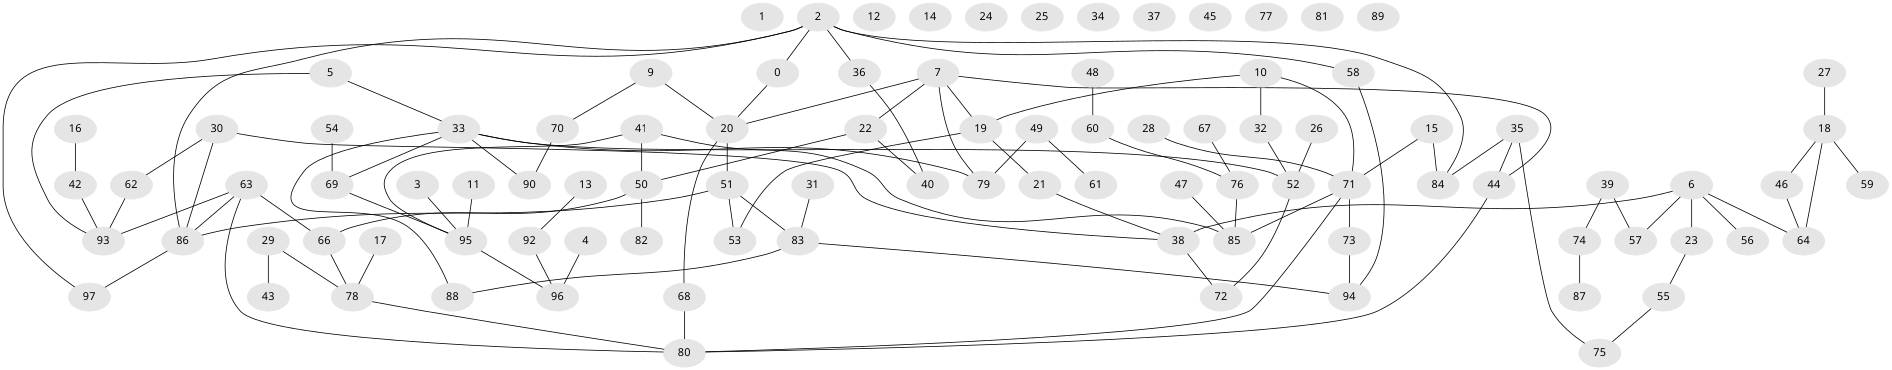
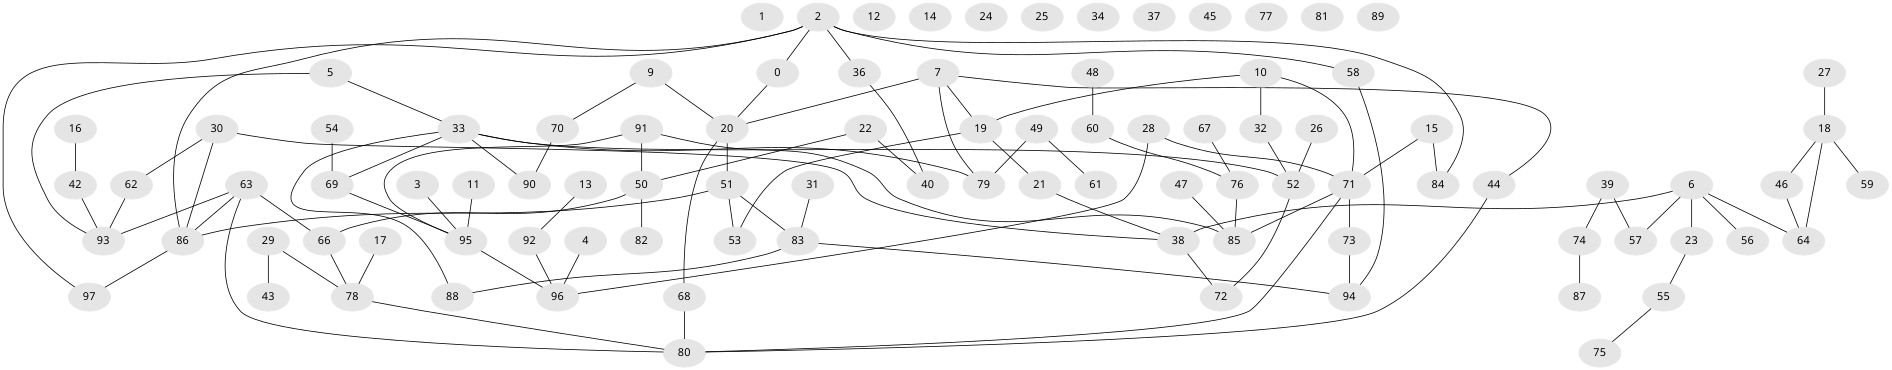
  graph {
    fontname="Noto Sans"
    node [color=gray90 fontname="Noto Sans" style=filled]
    edge [fontname="Noto Sans"]
    1
    n2 [label=0]
    2
    36
    58
    84
    86
    n8 [label=97]
    20
    40
    94
    3
    95
    96
    4
    5
    33
    93
    79
    52
    69
    88
    90
    6
    23
    38
    56
    57
    64
    55
    72
    7
    19
    22
    44
    21
    53
    51
    68
    50
    80
    9
    70
    10
    32
    71
    85
    73
    11
    12
    13
    92
    14
    15
    16
    42
    17
    78
    18
    46
    59
    83
    66
    82
    75
    24
    25
    26
    27
    28
    29
    43
    30
    62
    31
    34
-   35
    37
    39
    74
    87
-   41
+   41 [label=91]
    45
    47
    48
    60
    76
    49
    61
    54
    63
    67
    77
    81
    89
    n2 -- 20
    2 -- n2
    2 -- 36
    2 -- 58
    2 -- 84
    2 -- 86
    2 -- n8
    36 -- 40
    58 -- 94
    86 -- n8
    20 -- 51
    20 -- 68
    3 -- 95
    95 -- 96
    4 -- 96
    5 -- 33
    5 -- 93
    33 -- 79
    33 -- 52
    33 -- 69
    33 -- 88
    33 -- 90
    52 -- 72
    69 -- 95
    6 -- 23
    6 -- 38
    6 -- 56
    6 -- 57
    6 -- 64
    23 -- 55
    38 -- 72
    55 -- 75
    7 -- 20
    7 -- 79
    7 -- 19
-   7 -- 22
    7 -- 44
    19 -- 21
    19 -- 53
    22 -- 40
    22 -- 50
    44 -- 80
    21 -- 38
    51 -- 86
    51 -- 53
    51 -- 83
    68 -- 80
    50 -- 66
    50 -- 82
    9 -- 20
    9 -- 70
    70 -- 90
    10 -- 19
    10 -- 32
    10 -- 71
    32 -- 52
    71 -- 80
    71 -- 85
    71 -- 73
    73 -- 94
    11 -- 95
    13 -- 92
    92 -- 96
    15 -- 84
    15 -- 71
    16 -- 42
    42 -- 93
    17 -- 78
    78 -- 80
    18 -- 64
    18 -- 46
    18 -- 59
    46 -- 64
    83 -- 94
    83 -- 88
    66 -- 78
    26 -- 52
    27 -- 18
+   28 -- 96
    28 -- 71
    29 -- 78
    29 -- 43
    30 -- 86
    30 -- 38
    30 -- 62
    62 -- 93
    31 -- 83
-   35 -- 84
-   35 -- 44
-   35 -- 75
    39 -- 57
    39 -- 74
    74 -- 87
    41 -- 95
    41 -- 50
    41 -- 85
    47 -- 85
    48 -- 60
    60 -- 76
    76 -- 85
    49 -- 79
    49 -- 61
    54 -- 69
    63 -- 86
    63 -- 93
    63 -- 80
    63 -- 66
    67 -- 76
  }
